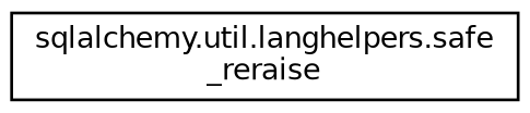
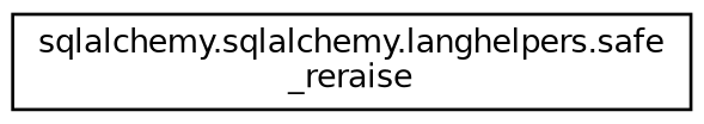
  digraph {
    rankdir=LR
-   n1 [color=black fillcolor=white fontname=Helvetica fontsize=10 height=0.2 label="sqlalchemy.util.langhelpers.safe\l_reraise" shape=record style=filled width=0.4]
+   n1 [color=black fillcolor=white fontname=Helvetica fontsize=10 height=0.2 label="sqlalchemy.sqlalchemy.langhelpers.safe\l_reraise" shape=record style=filled width=0.4]
  }
